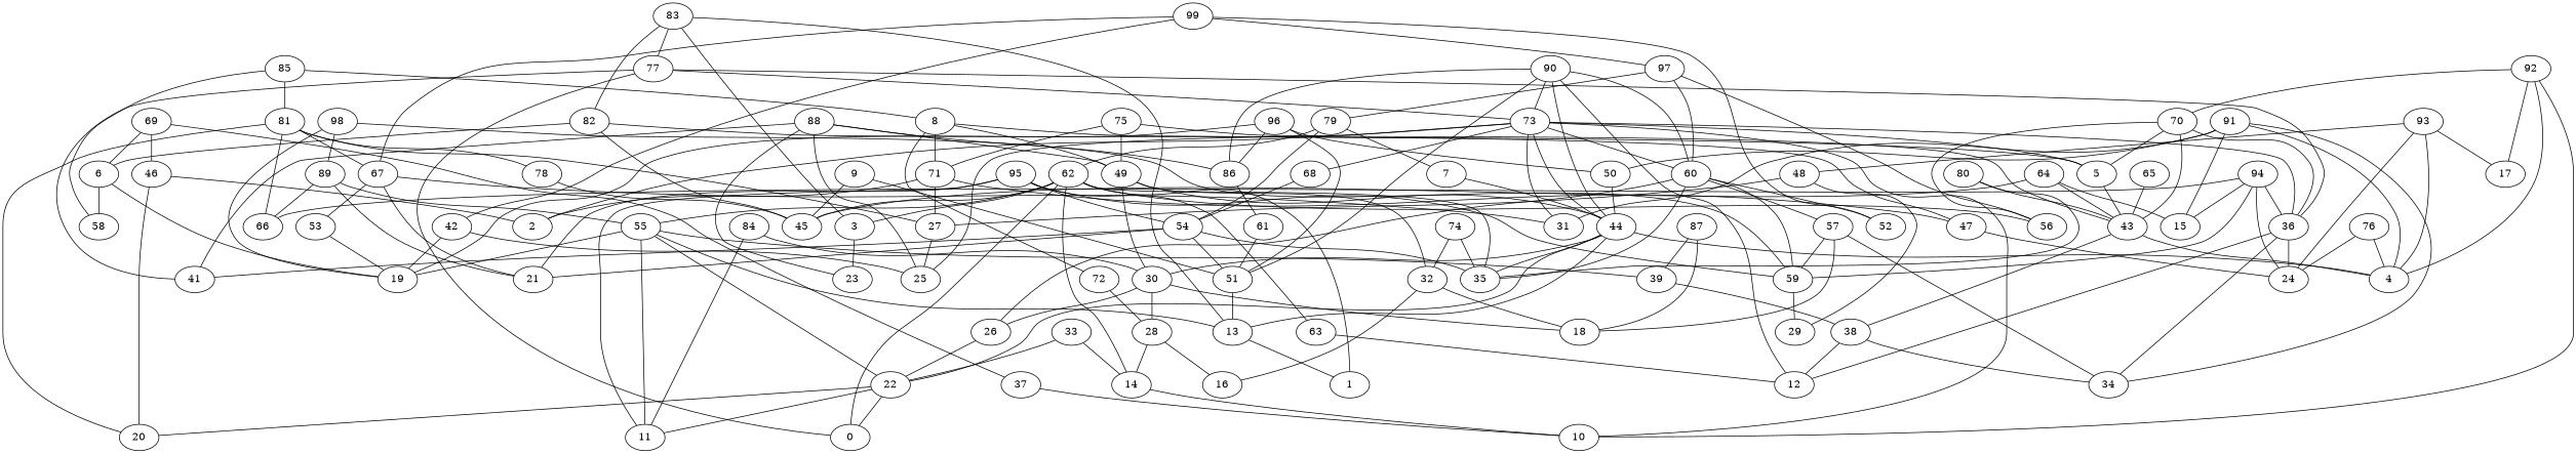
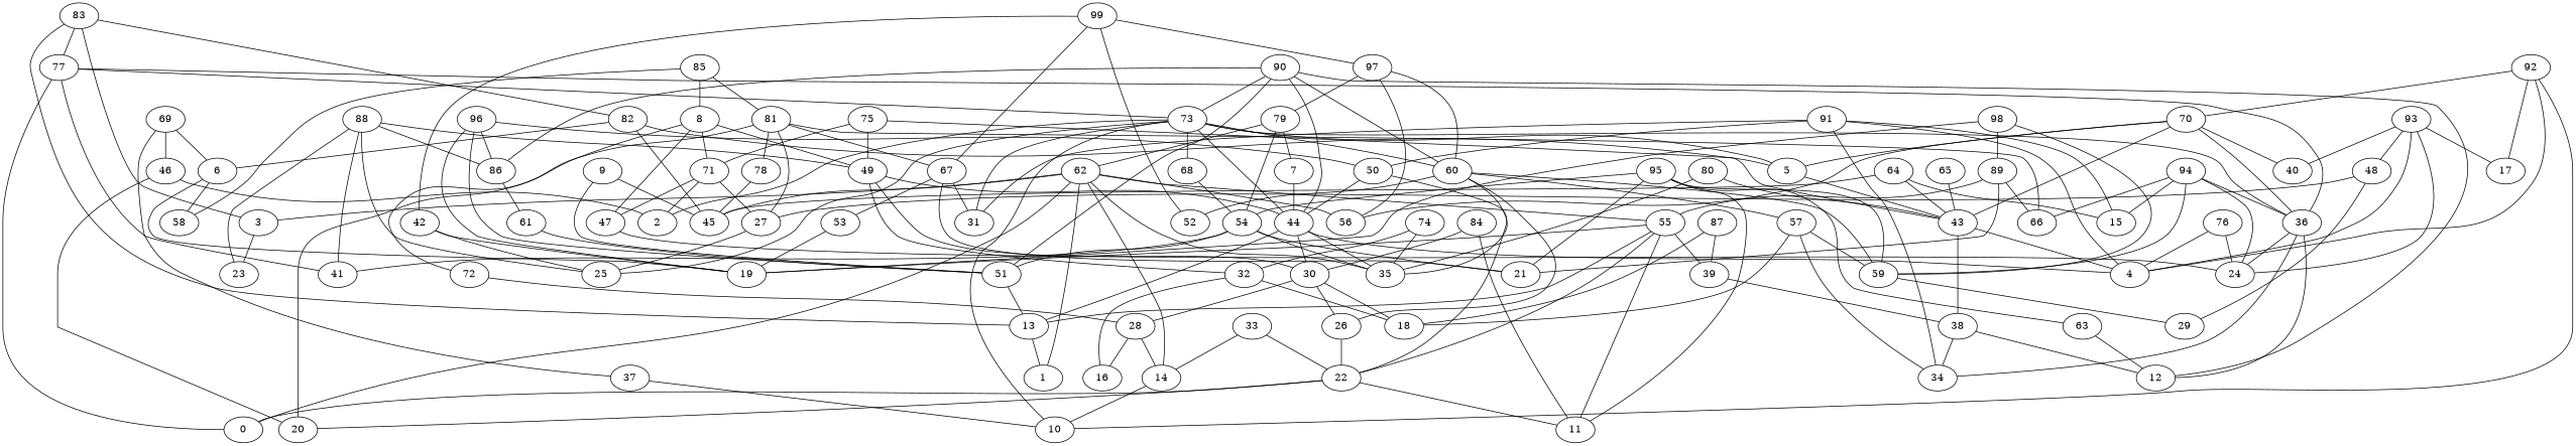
  digraph {
    edge [color=black dir=none]
    53
    19
    64
    45
    43
    15
    4
    38
    63
    12
    6
    58
    33
    22
    14
    11
    20
    0
    10
    36
    34
    24
    83
    3
    82
    13
    77
    23
    5
    1
    73
    41
    86
    61
    51
    30
    18
    28
    26
    16
    84
    96
    50
    44
    47
    91
    31
    65
    90
    60
    59
    35
    52
    57
    2
    68
    25
    29
    67
    21
    54
    98
    89
    55
    66
    39
    95
    81
    27
    78
    69
    46
    37
    87
    62
    56
    74
    32
    97
    79
    7
    99
    42
    72
    85
    8
    71
    49
    9
    93
+   40
    17
    48
    76
    92
    70
    75
    88
    80
    94
    subgraph sub_1 {
      53
      19
      64
      45
      43
      15
      4
      38
      63
      12
      6
      58
      33
      22
      14
      11
      20
      0
      10
      36
      34
      24
      83
      3
      82
      13
      77
      23
      5
      1
      73
      41
      86
      61
      51
      30
      18
      28
      26
      16
      84
      96
      50
      44
      47
      91
      31
      65
      90
      60
      59
      35
      52
      57
      2
      68
      25
      29
      67
      21
      54
      98
      89
      55
      66
      39
      95
      81
      27
      78
      69
      46
      37
      87
      62
      56
      74
      32
      97
      79
      7
      99
      42
      72
      85
      8
      71
      49
      9
      93
+     40
      17
      48
      76
      92
      70
      75
      88
      80
      94
    }
    53 -> 19
    64 -> 45
    64 -> 43
    64 -> 15
    43 -> 4
    43 -> 38
    38 -> 12
    38 -> 34
    63 -> 12
    6 -> 19
    6 -> 58
    33 -> 22
    33 -> 14
    22 -> 11
    22 -> 20
    22 -> 0
    14 -> 10
    36 -> 12
    36 -> 34
    36 -> 24
    83 -> 3
    83 -> 82
    83 -> 13
    83 -> 77
    3 -> 23
    82 -> 45
    82 -> 6
    82 -> 5
    13 -> 1
    77 -> 0
    77 -> 36
    77 -> 73
    77 -> 41
    5 -> 43
    73 -> 10
    73 -> 36
    73 -> 5
    73 -> 44
    73 -> 31
    73 -> 60
    73 -> 2
    73 -> 68
    73 -> 25
    86 -> 61
    61 -> 51
    51 -> 13
    30 -> 18
    30 -> 28
    30 -> 26
    28 -> 14
    28 -> 16
    26 -> 22
    84 -> 11
    84 -> 30
    96 -> 19
    96 -> 86
    96 -> 51
    96 -> 50
    50 -> 44
    44 -> 4
-   44 -> 22
+   50 -> 22
    44 -> 13
    44 -> 30
    44 -> 35
    47 -> 24
    91 -> 15
    91 -> 4
    91 -> 34
    91 -> 50
    91 -> 31
    65 -> 43
    90 -> 12
    90 -> 73
    90 -> 86
    90 -> 51
    90 -> 44
    90 -> 60
    60 -> 26
    60 -> 59
    60 -> 35
    60 -> 52
    60 -> 57
    59 -> 29
    57 -> 34
    57 -> 18
    57 -> 59
    68 -> 54
    67 -> 53
    67 -> 31
    67 -> 21
    54 -> 41
    54 -> 51
    54 -> 35
    54 -> 21
    98 -> 19
    98 -> 59
    98 -> 89
    89 -> 21
    89 -> 55
    89 -> 66
    55 -> 19
    55 -> 22
    55 -> 11
    55 -> 13
    55 -> 39
    39 -> 38
    95 -> 63
    95 -> 11
    95 -> 59
    95 -> 21
    95 -> 54
    81 -> 20
    81 -> 67
    81 -> 66
    81 -> 27
    81 -> 78
    27 -> 25
    78 -> 45
    69 -> 6
    69 -> 46
    69 -> 37
    46 -> 20
    46 -> 2
    37 -> 10
    87 -> 18
    87 -> 39
    62 -> 45
    62 -> 14
    62 -> 0
    62 -> 3
    62 -> 1
    62 -> 35
    62 -> 55
    62 -> 56
    74 -> 35
    74 -> 32
    32 -> 18
    32 -> 16
    97 -> 60
    97 -> 56
    97 -> 79
    79 -> 54
    79 -> 62
    79 -> 7
    7 -> 44
    99 -> 52
    99 -> 67
    99 -> 97
    99 -> 42
    42 -> 19
    42 -> 25
    72 -> 28
    85 -> 58
    85 -> 81
    85 -> 8
    8 -> 47
    8 -> 72
    8 -> 71
    8 -> 49
    71 -> 47
    71 -> 2
    71 -> 27
    49 -> 30
    49 -> 44
    49 -> 32
    9 -> 45
    9 -> 51
    93 -> 4
    93 -> 24
+   93 -> 40
    93 -> 17
    93 -> 48
    48 -> 29
    48 -> 27
    76 -> 4
    76 -> 24
    92 -> 4
    92 -> 10
    92 -> 17
    92 -> 70
    70 -> 43
    70 -> 36
    70 -> 5
    70 -> 56
+   70 -> 40
    75 -> 43
    75 -> 71
    75 -> 49
    88 -> 23
    88 -> 41
    88 -> 86
    88 -> 25
    88 -> 49
    80 -> 43
    80 -> 35
    94 -> 15
    94 -> 36
    94 -> 24
    94 -> 59
    94 -> 66
  }
